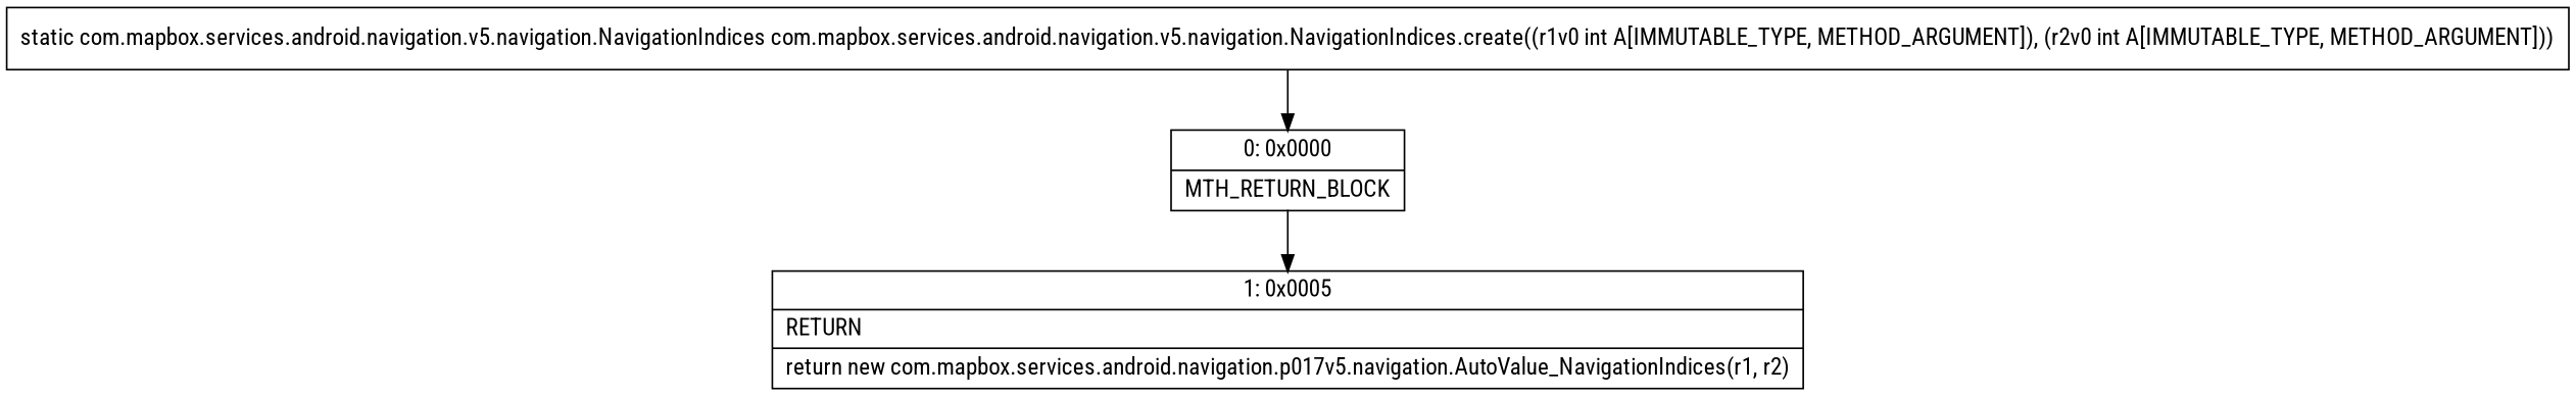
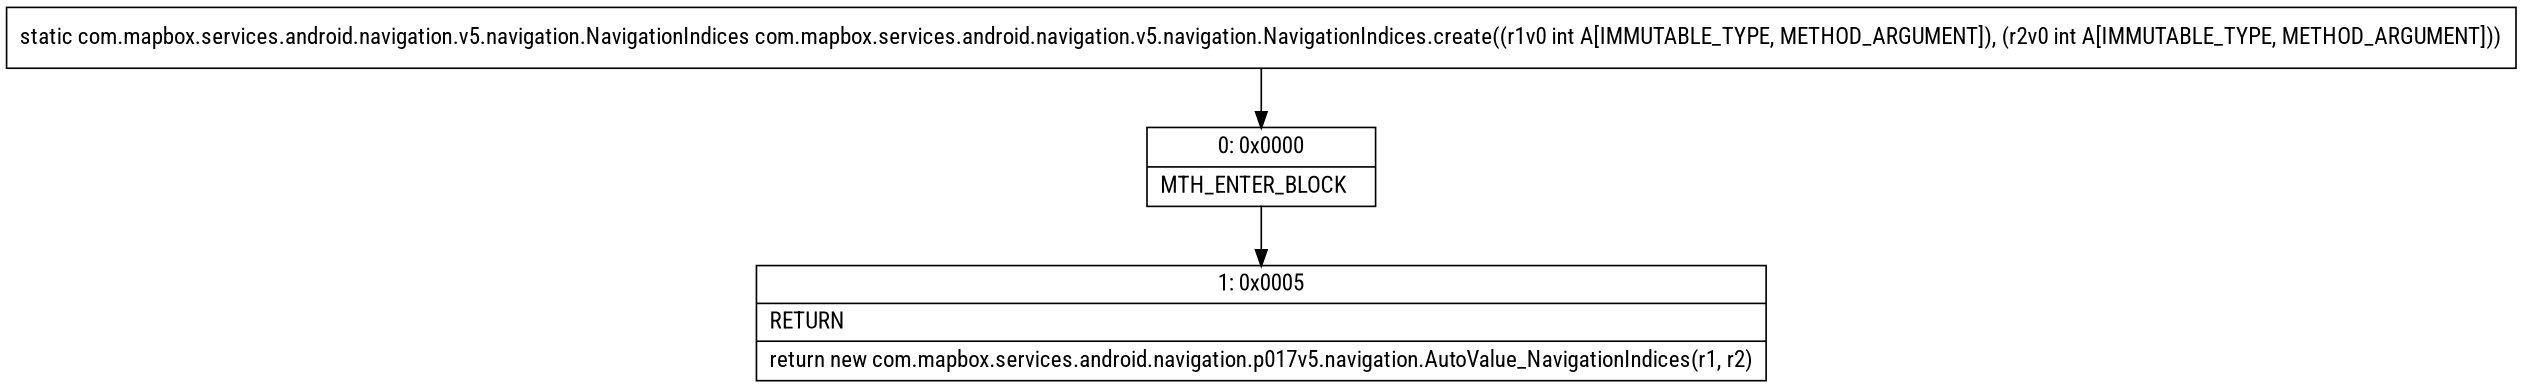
  digraph {
    fontname="Roboto Condensed"
    node [shape=record fontname="Roboto Condensed"]
    edge [fontname="Roboto Condensed"]
-   n1 [label="{0\:\ 0x0000|MTH_RETURN_BLOCK\l}"]
+   n1 [label="{0\:\ 0x0000|MTH_ENTER_BLOCK\l}"]
    n2 [label="{1\:\ 0x0005|RETURN\l|return new com.mapbox.services.android.navigation.p017v5.navigation.AutoValue_NavigationIndices(r1, r2)\l}"]
    n3 [label="{static com.mapbox.services.android.navigation.v5.navigation.NavigationIndices com.mapbox.services.android.navigation.v5.navigation.NavigationIndices.create((r1v0 int A[IMMUTABLE_TYPE, METHOD_ARGUMENT]), (r2v0 int A[IMMUTABLE_TYPE, METHOD_ARGUMENT])) }"]
    n1 -> n2
    n3 -> n1
  }
